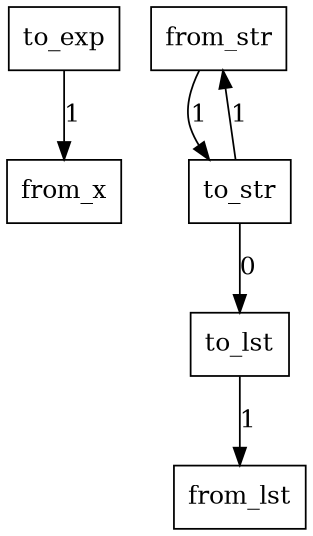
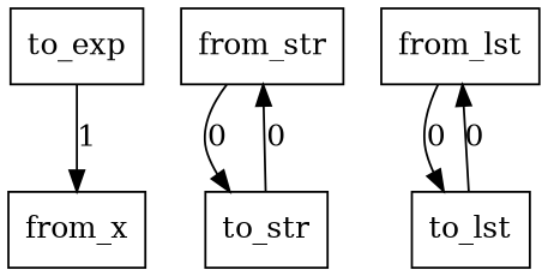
  digraph {
    rankdir=TB
    node [fillcolor=white shape=box style=filled]
    n1 [label=<from_x>]
    n2 [label=<to_exp>]
    n3 [label=<from_str>]
    n4 [label=<to_str>]
    n5 [label=<from_lst>]
    n6 [label=<to_lst>]
    n2 -> n1 [label=1]
-   n3 -> n4 [label=1]
-   n4 -> n3 [label=1]
-   n4 -> n6 [label=0]
-   n6 -> n5 [label=1]
+   n3 -> n4 [label=0]
+   n4 -> n3 [label=0]
+   n5 -> n6 [label=0]
+   n6 -> n5 [label=0]
  }
